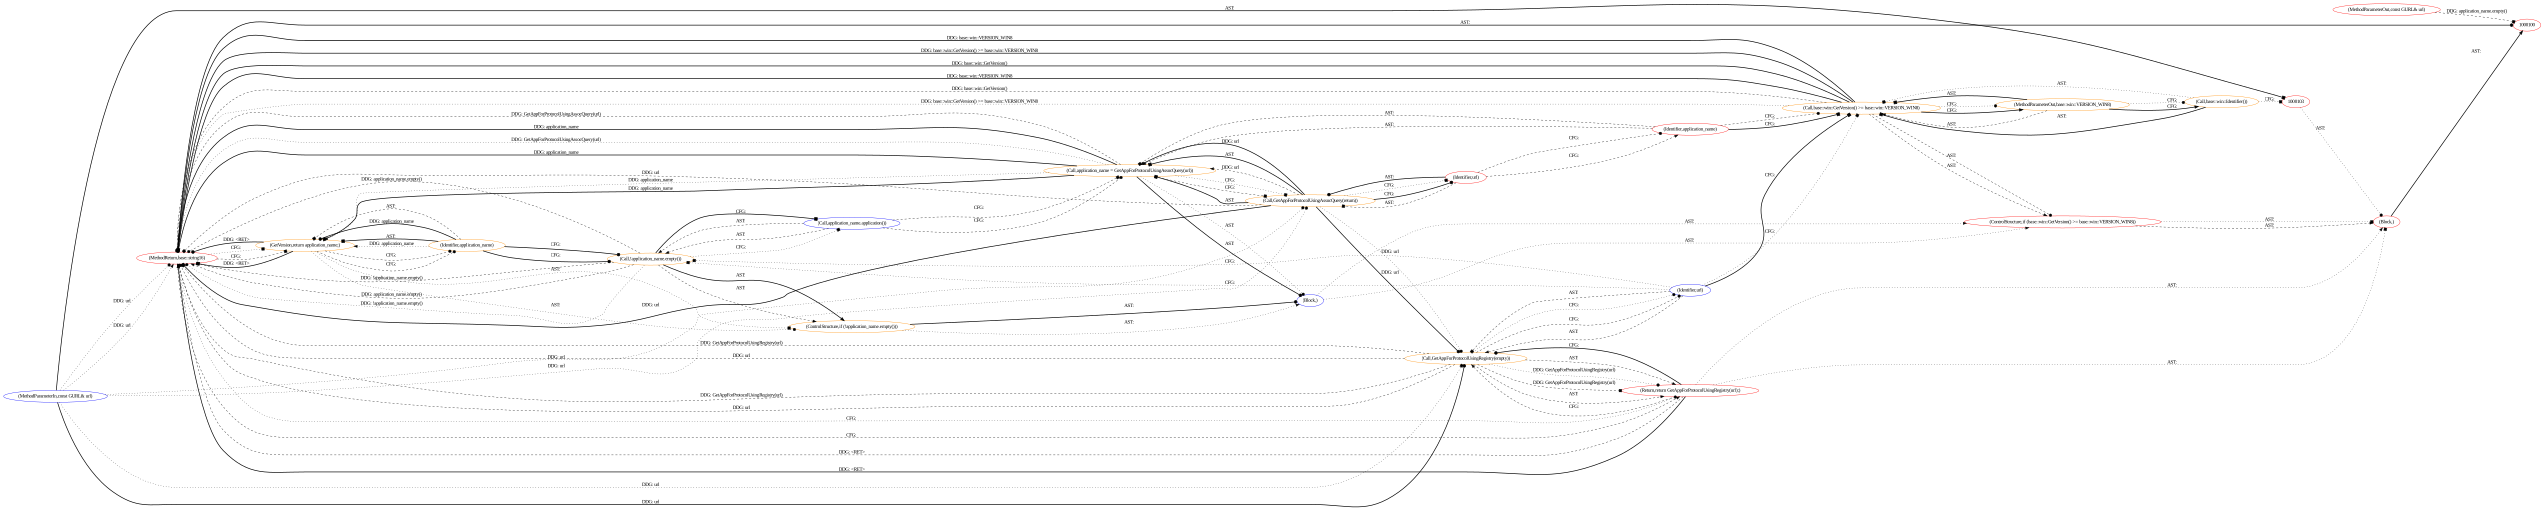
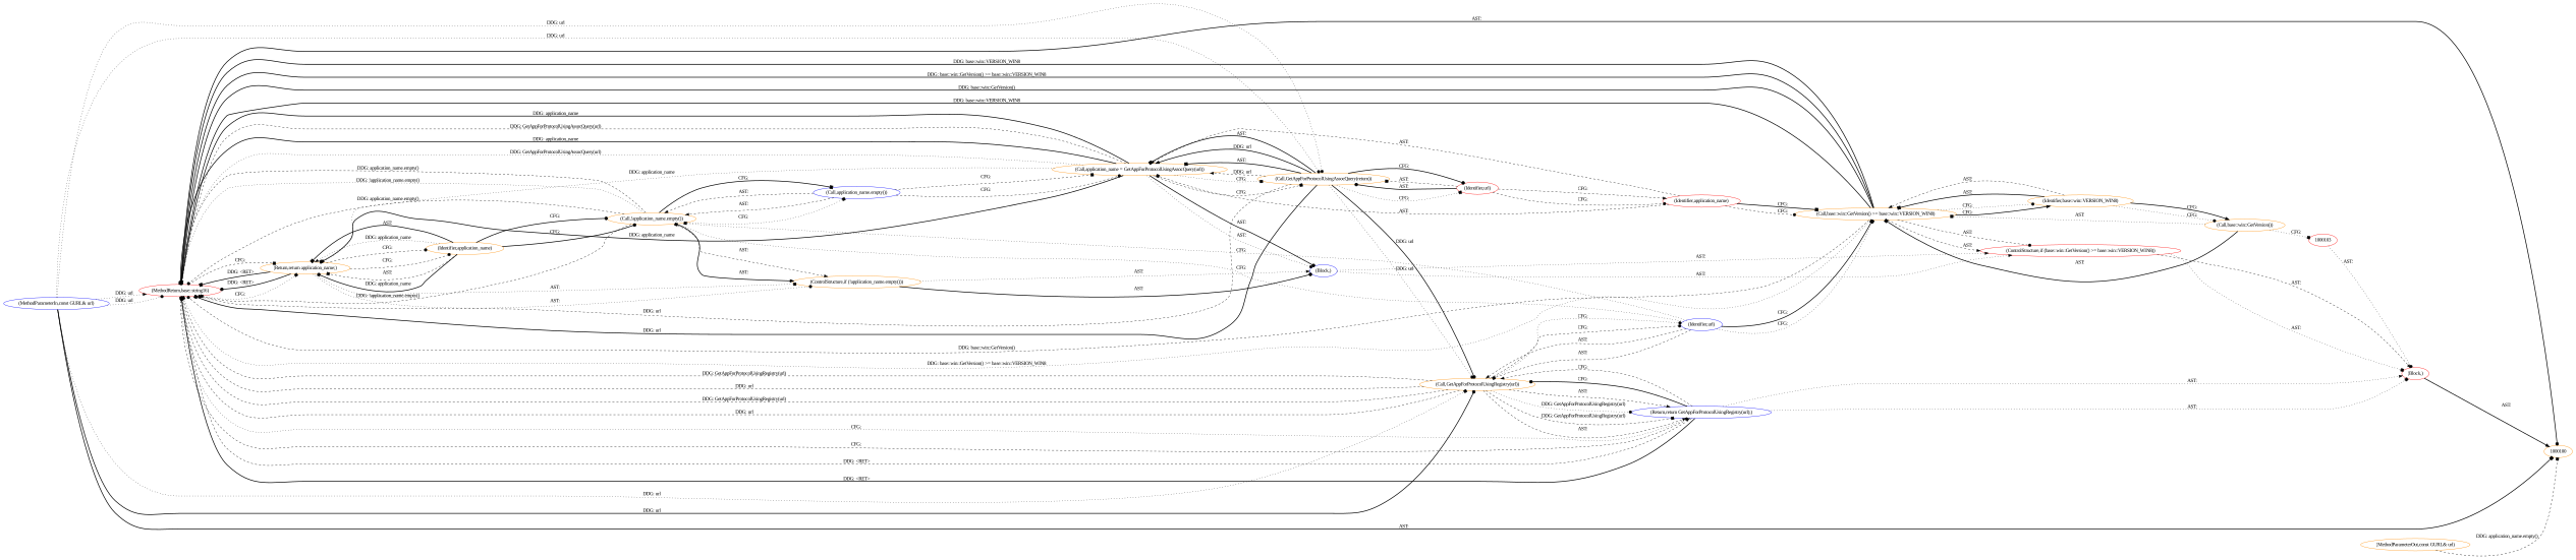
  digraph {
    fontname="Liberation Serif"
    rankdir=LR
    node [color=darkorange fontname="Liberation Serif"]
    edge [arrowhead=box fontname="Liberation Serif" style=dashed]
    n1 [color=red label="(MethodReturn,base::string16)"]
-   n2 [label="(GetVersion,return application_name;)"]
-   n3 [color=red label="(Return,return GetAppForProtocolUsingRegistry(url);)"]
-   1000100 [color=red]
+   n2 [label="(Return,return application_name;)"]
+   n3 [color=blue label="(Return,return GetAppForProtocolUsingRegistry(url);)"]
+   1000100
    n5 [label="(ControlStructure,if (!application_name.empty()))"]
    n6 [label="(Identifier,application_name)"]
-   n7 [label="(Call,GetAppForProtocolUsingRegistry(empty))"]
+   n7 [label="(Call,GetAppForProtocolUsingRegistry(url))"]
    n8 [color=red label="(Block,)"]
    n9 [color=blue label="(MethodParameterIn,const GURL& url)"]
    n10 [label="(Call,GetAppForProtocolUsingAssocQuery(return))"]
    n11 [label="(Call,application_name = GetAppForProtocolUsingAssocQuery(url))"]
    n12 [color=red label="(Identifier,url)"]
    n13 [color=blue label="(Identifier,url)"]
-   n14 [color=red label="(MethodParameterOut,const GURL& url)"]
+   n14 [label="(MethodParameterOut,const GURL& url)"]
    n15 [color=red label="(ControlStructure,if (base::win::GetVersion() >= base::win::VERSION_WIN8))"]
-   n16 [label="(MethodParameterOut,base::win::VERSION_WIN8)"]
+   n16 [label="(Identifier,base::win::VERSION_WIN8)"]
    n17 [label="(Call,base::win::GetVersion() >= base::win::VERSION_WIN8)"]
-   n18 [label="(Call,base::win::Identifier())"]
+   n18 [label="(Call,base::win::GetVersion())"]
    1000103 [color=red]
    n20 [color=blue label="(Block,)"]
    n21 [color=red label="(Identifier,application_name)"]
-   n22 [color=blue label="(Call,application_name.application())"]
+   n22 [color=blue label="(Call,application_name.empty())"]
    n23 [label="(Call,!application_name.empty())"]
    n1 -> n2 [label="CFG: " style=dotted]
    n1 -> n2 [label="CFG: "]
    n1 -> n3 [arrowhead=dot label="CFG: " style=dotted]
    n1 -> n3 [arrowhead=normal label="CFG: "]
    n1 -> 1000100 [arrowhead=dot label="AST: " style=bold]
    n2 -> n1 [label="DDG: <RET>" style=bold]
    n2 -> n1 [arrowhead=dot label="DDG: <RET>" style=bold]
    n2 -> n5 [label="AST: " style=dotted]
    n2 -> n5 [arrowhead=dot label="AST: " style=dotted]
    n2 -> n6 [arrowhead=dot label="CFG: "]
    n2 -> n6 [arrowhead=dot label="CFG: "]
    n3 -> n1 [arrowhead=normal label="DDG: <RET>"]
    n3 -> n1 [arrowhead=normal label="DDG: <RET>" style=bold]
    n3 -> n7 [arrowhead=normal label="CFG: "]
    n3 -> n7 [arrowhead=dot label="CFG: " style=bold]
    n3 -> n8 [arrowhead=normal label="AST: " style=dotted]
    n3 -> n8 [label="AST: " style=dotted]
    n5 -> n20 [arrowhead=dot label="AST: " style=bold]
    n5 -> n20 [arrowhead=normal label="AST: " style=dotted]
    n6 -> n2 [label="AST: "]
    n6 -> n2 [arrowhead=dot label="DDG: application_name" style=bold]
    n6 -> n2 [label="AST: " style=bold]
    n6 -> n2 [arrowhead=normal label="DDG: application_name" style=dotted]
    n6 -> n23 [arrowhead=dot label="CFG: " style=bold]
    n6 -> n23 [arrowhead=dot label="CFG: " style=bold]
    n7 -> n1 [label="DDG: GetAppForProtocolUsingRegistry(url)"]
    n7 -> n1 [arrowhead=dot label="DDG: url"]
    n7 -> n1 [arrowhead=dot label="DDG: GetAppForProtocolUsingRegistry(url)"]
    n7 -> n1 [label="DDG: url"]
    n7 -> n3 [arrowhead=normal label="AST: "]
    n7 -> n3 [arrowhead=dot label="DDG: GetAppForProtocolUsingRegistry(url)" style=dotted]
    n7 -> n3 [arrowhead=normal label="AST: "]
    n7 -> n3 [label="DDG: GetAppForProtocolUsingRegistry(url)"]
    n7 -> n13 [arrowhead=dot label="CFG: " style=dotted]
    n7 -> n13 [arrowhead=dot label="CFG: "]
    n8 -> 1000100 [arrowhead=normal label="AST: " style=bold]
    n9 -> n1 [arrowhead=dot label="DDG: url" style=dotted]
    n9 -> n1 [arrowhead=normal label="DDG: url" style=dotted]
-   n9 -> 1000103 [label="AST: " style=bold]
+   n9 -> 1000100 [label="AST: " style=bold]
    n9 -> n7 [arrowhead=dot label="DDG: url" style=bold]
    n9 -> n7 [label="DDG: url" style=dotted]
    n9 -> n10 [arrowhead=dot label="DDG: url" style=dotted]
    n9 -> n10 [arrowhead=dot label="DDG: url" style=dotted]
    n10 -> n1 [label="DDG: url"]
    n10 -> n1 [label="DDG: url" style=bold]
    n10 -> n7 [arrowhead=dot label="DDG: url" style=dotted]
    n10 -> n7 [arrowhead=dot label="DDG: url" style=bold]
    n10 -> n11 [label="AST: " style=bold]
    n10 -> n11 [arrowhead=normal label="DDG: url" style=bold]
    n10 -> n11 [label="AST: " style=bold]
    n10 -> n11 [arrowhead=normal label="DDG: url"]
    n10 -> n12 [label="CFG: " style=dotted]
    n10 -> n12 [arrowhead=dot label="CFG: " style=bold]
    n11 -> n1 [arrowhead=normal label="DDG: GetAppForProtocolUsingAssocQuery(url)"]
    n11 -> n1 [label="DDG: application_name" style=bold]
    n11 -> n1 [arrowhead=dot label="DDG: GetAppForProtocolUsingAssocQuery(url)" style=dotted]
    n11 -> n1 [arrowhead=normal label="DDG: application_name" style=bold]
    n11 -> n2 [arrowhead=normal label="DDG: application_name" style=dotted]
    n11 -> n2 [label="DDG: application_name" style=bold]
    n11 -> n10 [label="CFG: "]
    n11 -> n10 [label="CFG: " style=dotted]
    n11 -> n20 [arrowhead=dot label="AST: " style=dotted]
    n11 -> n20 [arrowhead=dot label="AST: " style=bold]
    n12 -> n10 [label="AST: "]
    n12 -> n10 [arrowhead=dot label="AST: " style=bold]
    n12 -> n21 [arrowhead=normal label="CFG: "]
    n12 -> n21 [arrowhead=dot label="CFG: "]
    n13 -> n7 [arrowhead=normal label="AST: "]
    n13 -> n7 [label="AST: "]
    n13 -> n17 [label="CFG: " style=bold]
    n13 -> n17 [label="CFG: " style=dotted]
    n13 -> n23 [label="CFG: " style=dotted]
    n13 -> n23 [label="CFG: " style=dotted]
    n14 -> 1000100 [label="DDG: application_name.empty()"]
    n15 -> n8 [arrowhead=normal label="AST: "]
    n15 -> n8 [label="AST: " style=dotted]
    n16 -> n17 [arrowhead=normal label="AST: "]
    n16 -> n17 [label="AST: " style=bold]
    n16 -> n18 [arrowhead=dot label="CFG: " style=dotted]
    n16 -> n18 [arrowhead=normal label="CFG: " style=bold]
    n17 -> n1 [arrowhead=dot label="DDG: base::win::VERSION_WIN8" style=bold]
    n17 -> n1 [label="DDG: base::win::GetVersion() >= base::win::VERSION_WIN8" style=bold]
    n17 -> n1 [arrowhead=dot label="DDG: base::win::GetVersion()" style=bold]
    n17 -> n1 [arrowhead=normal label="DDG: base::win::VERSION_WIN8" style=bold]
    n17 -> n1 [label="DDG: base::win::GetVersion() >= base::win::VERSION_WIN8" style=dotted]
    n17 -> n1 [arrowhead=dot label="DDG: base::win::GetVersion()"]
    n17 -> n15 [arrowhead=normal label="AST: "]
    n17 -> n15 [arrowhead=dot label="AST: "]
    n17 -> n16 [arrowhead=dot label="CFG: " style=dotted]
    n17 -> n16 [arrowhead=normal label="CFG: " style=bold]
    n18 -> n17 [label="AST: " style=dotted]
    n18 -> n17 [label="AST: " style=bold]
    n18 -> 1000103 [label="CFG: " style=dotted]
    1000103 -> n8 [arrowhead=dot label="AST: " style=dotted]
    n20 -> n15 [arrowhead=normal label="AST: " style=dotted]
    n20 -> n15 [arrowhead=normal label="AST: " style=dotted]
    n21 -> n11 [label="AST: "]
    n21 -> n11 [arrowhead=normal label="AST: "]
    n21 -> n17 [arrowhead=dot label="CFG: "]
    n21 -> n17 [label="CFG: " style=bold]
    n22 -> n11 [arrowhead=dot label="CFG: "]
    n22 -> n11 [label="CFG: "]
    n22 -> n23 [arrowhead=normal label="AST: "]
    n22 -> n23 [arrowhead=normal label="AST: "]
    n23 -> n1 [label="DDG: !application_name.empty()"]
    n23 -> n1 [arrowhead=normal label="DDG: application_name.empty()"]
    n23 -> n1 [arrowhead=dot label="DDG: !application_name.empty()" style=dotted]
    n23 -> n1 [arrowhead=dot label="DDG: application_name.empty()"]
    n23 -> n5 [arrowhead=normal label="AST: "]
    n23 -> n5 [arrowhead=normal label="AST: " style=bold]
    n23 -> n22 [label="CFG: " style=dotted]
    n23 -> n22 [label="CFG: " style=bold]
  }
